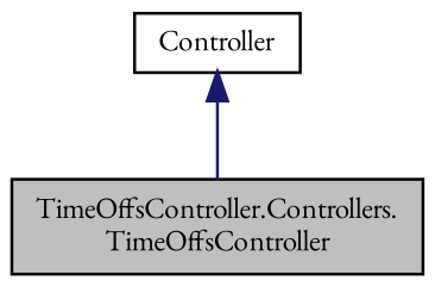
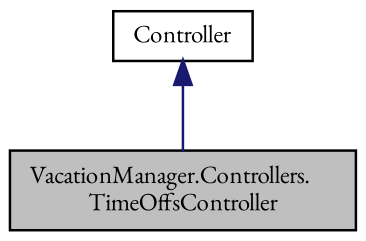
  digraph {
    fontname="EB Garamond"
    node [color=black fontname="EB Garamond" fontsize=10 shape=record style=filled]
-   n1 [fillcolor=grey75 fontcolor=black height=0.2 label="TimeOffsController.Controllers.\lTimeOffsController" width=0.4]
+   n1 [fillcolor=grey75 fontcolor=black height=0.2 label="VacationManager.Controllers.\lTimeOffsController" width=0.4]
    n2 [fillcolor=white height=0.2 label=Controller width=0.4]
    n2 -> n1 [color=midnightblue dir=back fontname="EB Garamond" fontsize=10 labelfontname=Helvetica labelfontsize=10 style=solid]
  }
